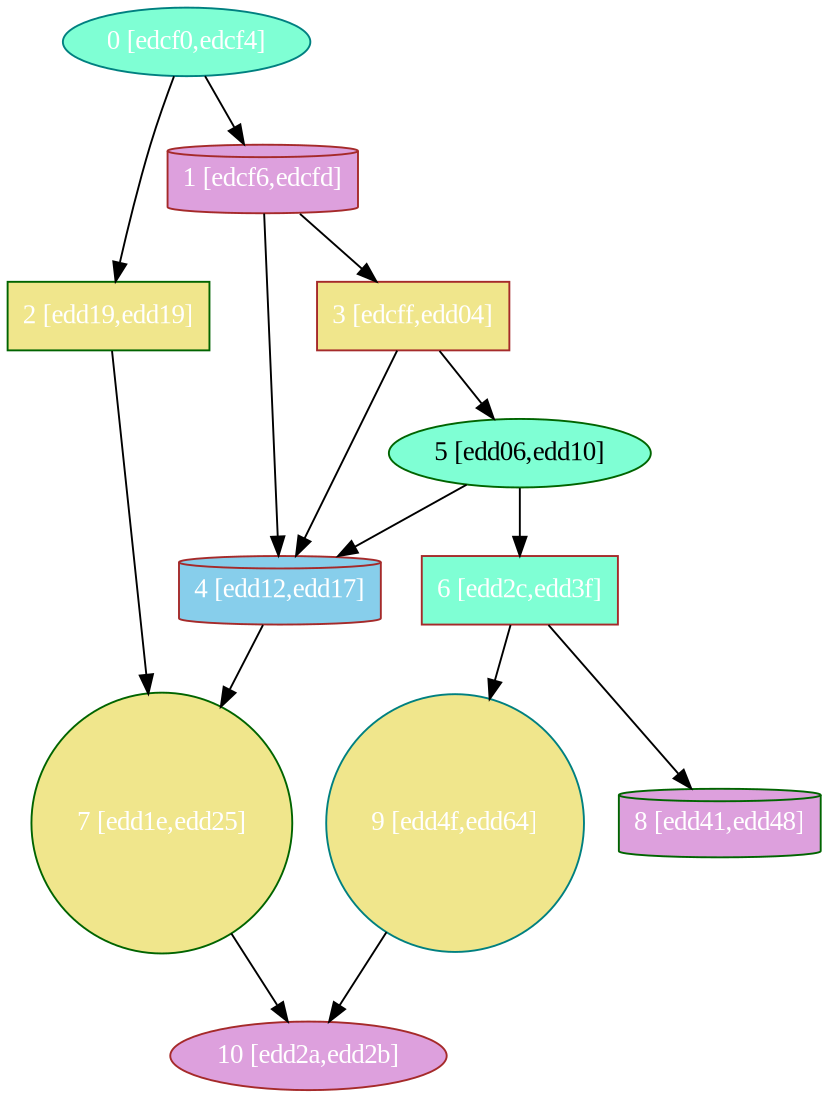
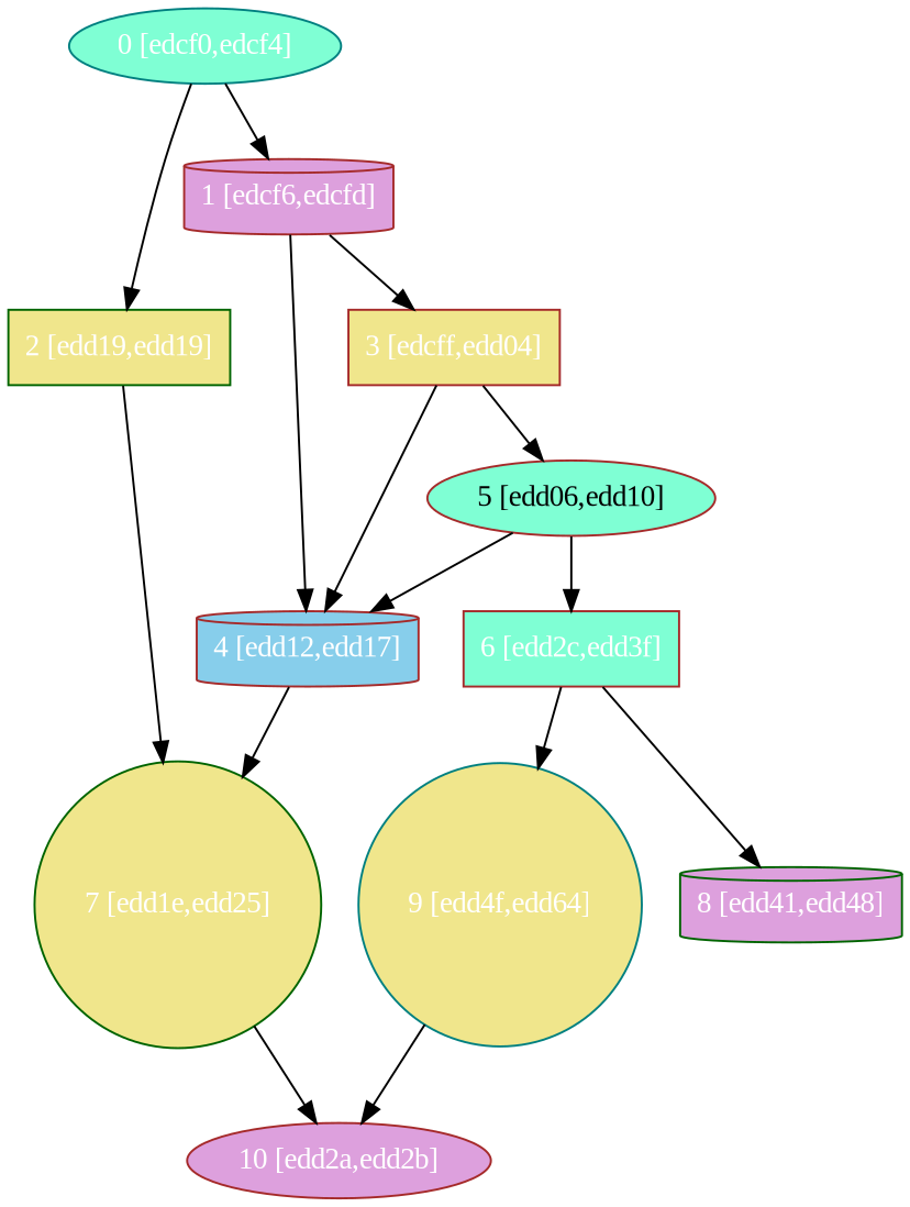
  digraph {
    fontname="Liberation Serif"
    node [fillcolor=khaki fontcolor="#ffffff" shape=ellipse style=filled color=brown fontname="Liberation Serif"]
    edge [fontname="Liberation Serif"]
    n1 [fillcolor=aquamarine label="0 [edcf0,edcf4]" color=teal]
    n2 [fillcolor=plum label="1 [edcf6,edcfd]" shape=cylinder]
    n3 [label="2 [edd19,edd19]" shape=box color=darkgreen]
    n4 [label="3 [edcff,edd04]" shape=box]
    n5 [fillcolor=skyblue label="4 [edd12,edd17]" shape=cylinder]
    n6 [label="7 [edd1e,edd25]" shape=circle color=darkgreen]
-   n7 [fillcolor=aquamarine fontcolor="#000000" label="5 [edd06,edd10]" color=darkgreen]
+   n7 [fillcolor=aquamarine fontcolor="#000000" label="5 [edd06,edd10]"]
    n8 [fillcolor=aquamarine label="6 [edd2c,edd3f]" shape=box]
    n9 [fillcolor=plum label="8 [edd41,edd48]" shape=cylinder color=darkgreen]
    n10 [label="9 [edd4f,edd64]" shape=circle color=teal]
    n11 [fillcolor=plum label="10 [edd2a,edd2b]"]
    n1 -> n2
    n1 -> n3
    n2 -> n4
    n2 -> n5
    n3 -> n6
    n4 -> n5
    n4 -> n7
    n5 -> n6
    n6 -> n11
    n7 -> n5
    n7 -> n8
    n8 -> n9
    n8 -> n10
    n10 -> n11
  }
